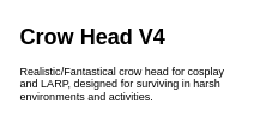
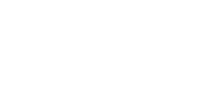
  <mxCell id="0" />
  <mxCell id="1" parent="0" />
- <mxCell id="2" value="&lt;h1 style=&quot;margin-top: 0px;&quot;&gt;Crow Head V4&lt;/h1&gt;&lt;p&gt;Realistic/Fantastical crow head for cosplay and LARP, designed for surviving in harsh environments and activities.&lt;/p&gt;" style="text;html=1;whiteSpace=wrap;overflow=hidden;rounded=0;" parent="1" vertex="1"><mxGeometry x="20" y="20" width="240" height="100" as="geometry" /></mxCell>
